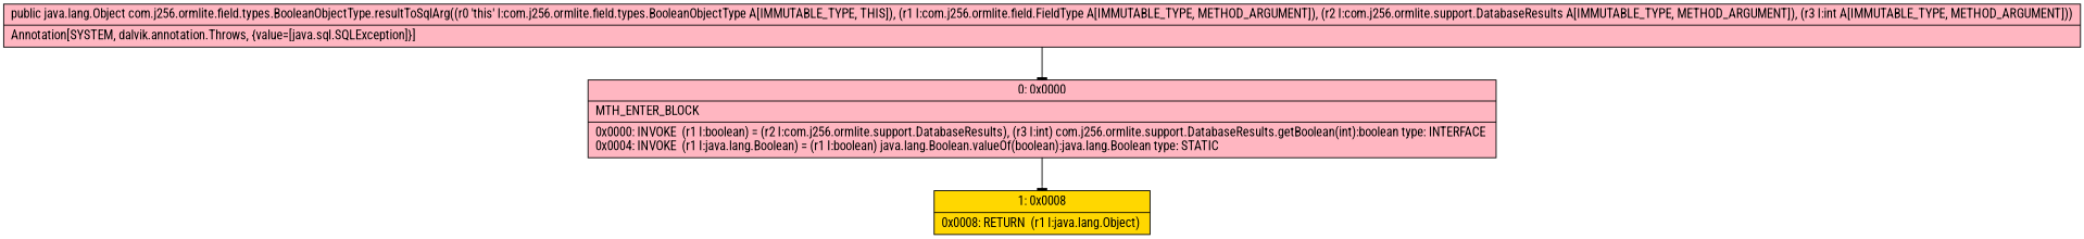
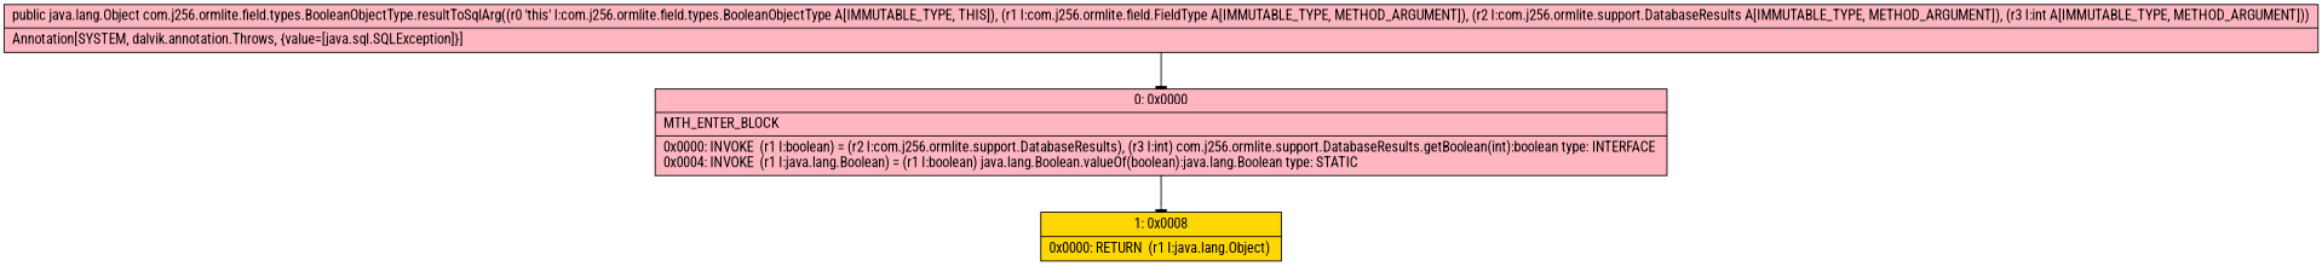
  digraph {
    fontname="Roboto Condensed"
    node [shape=record style=filled fillcolor=lightpink fontname="Roboto Condensed"]
    edge [arrowhead=tee fontname="Roboto Condensed"]
    n1 [label="{0\:\ 0x0000|MTH_ENTER_BLOCK\l|0x0000: INVOKE  (r1 I:boolean) = (r2 I:com.j256.ormlite.support.DatabaseResults), (r3 I:int) com.j256.ormlite.support.DatabaseResults.getBoolean(int):boolean type: INTERFACE \l0x0004: INVOKE  (r1 I:java.lang.Boolean) = (r1 I:boolean) java.lang.Boolean.valueOf(boolean):java.lang.Boolean type: STATIC \l}"]
-   n2 [label="{1\:\ 0x0008|0x0008: RETURN  (r1 I:java.lang.Object) \l}" fillcolor=gold]
+   n2 [label="{1\:\ 0x0008|0x0000: RETURN  (r1 I:java.lang.Object) \l}" fillcolor=gold]
    n3 [label="{public java.lang.Object com.j256.ormlite.field.types.BooleanObjectType.resultToSqlArg((r0 'this' I:com.j256.ormlite.field.types.BooleanObjectType A[IMMUTABLE_TYPE, THIS]), (r1 I:com.j256.ormlite.field.FieldType A[IMMUTABLE_TYPE, METHOD_ARGUMENT]), (r2 I:com.j256.ormlite.support.DatabaseResults A[IMMUTABLE_TYPE, METHOD_ARGUMENT]), (r3 I:int A[IMMUTABLE_TYPE, METHOD_ARGUMENT]))  | Annotation[SYSTEM, dalvik.annotation.Throws, \{value=[java.sql.SQLException]\}]\l}"]
    n1 -> n2
    n3 -> n1
  }
